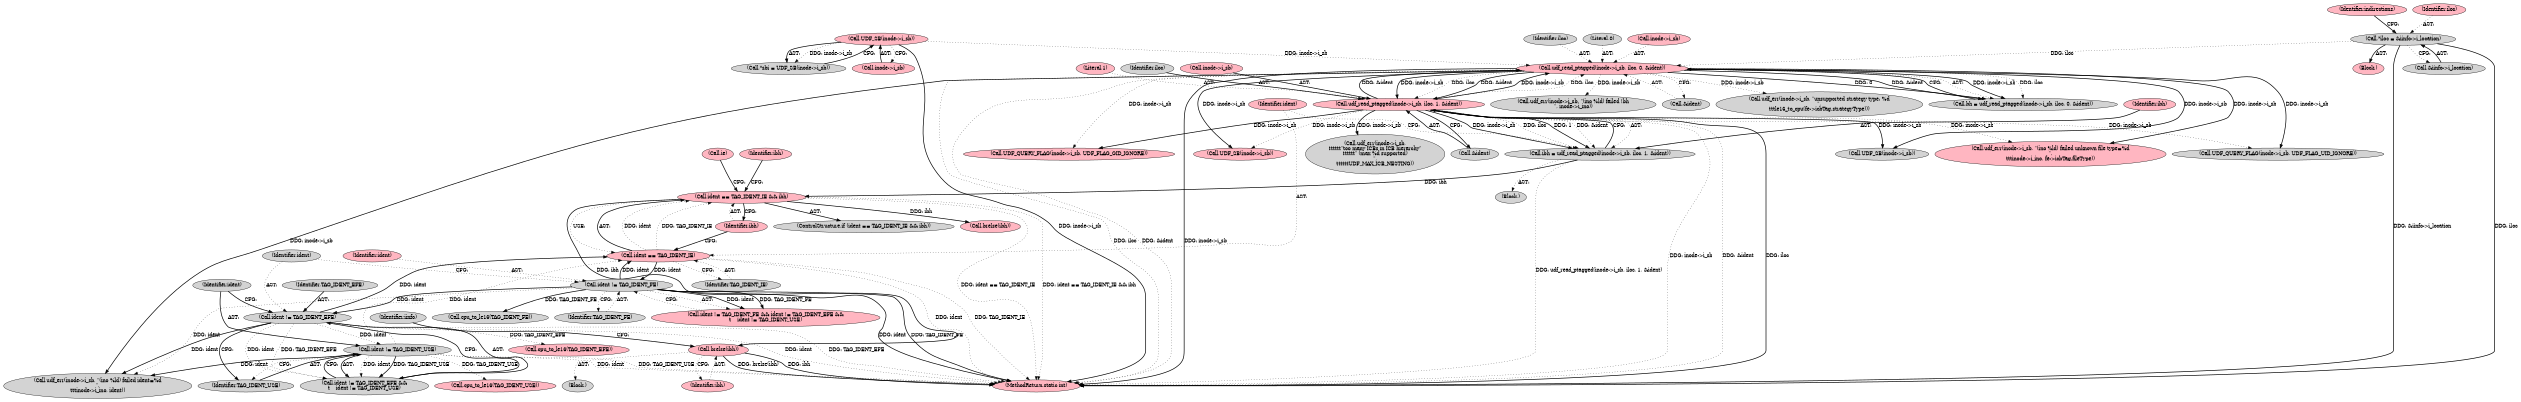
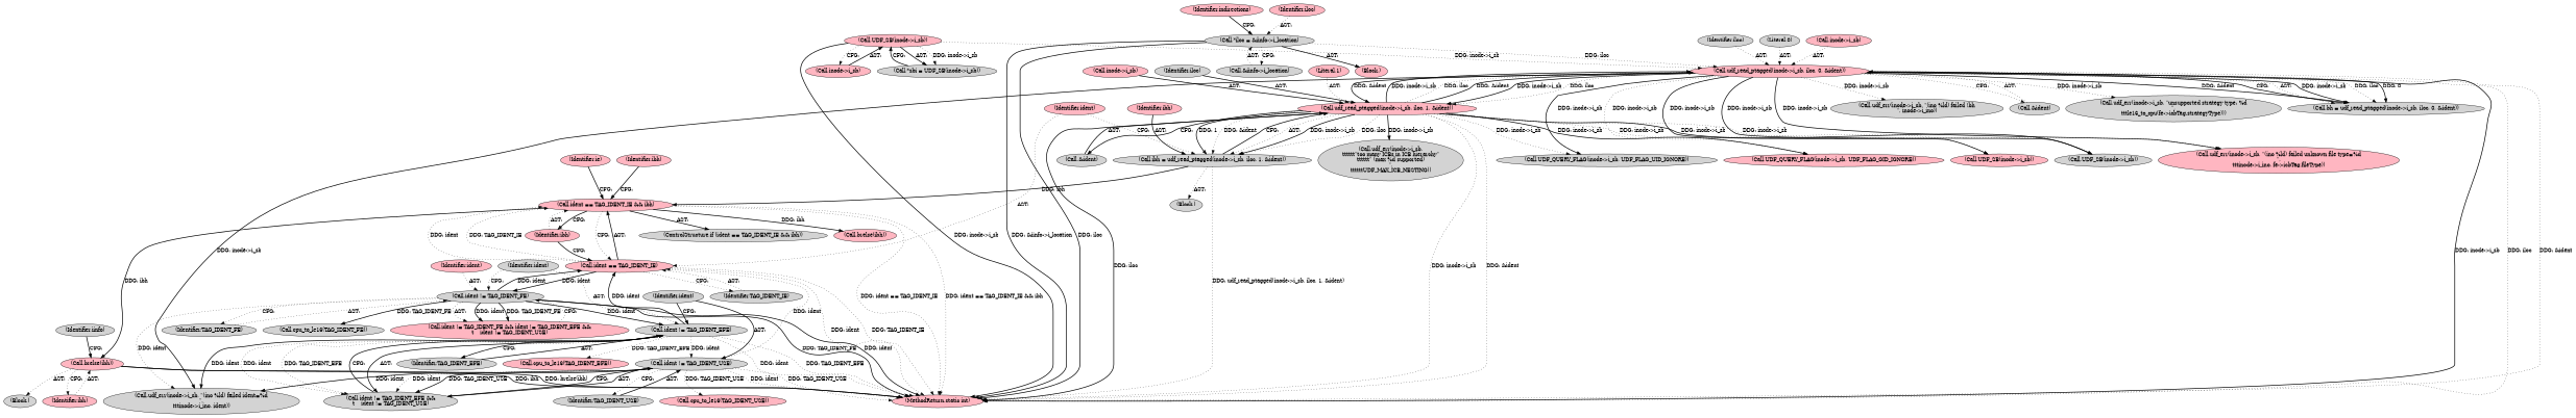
  digraph {
    node [fillcolor=lightgrey style=filled]
    edge [style=bold]
    n1 [fillcolor=lightpink label="(Call,brelse(ibh))"]
    n2 [fillcolor=lightpink label="(MethodReturn,static int)"]
    n3 [fillcolor=lightpink label="(Identifier,ibh)"]
    n4 [label="(Block,)"]
    n5 [fillcolor=lightpink label="(Call,ident == TAG_IDENT_IE && ibh)"]
    n6 [fillcolor=lightpink label="(Call,ident == TAG_IDENT_IE)"]
    n7 [fillcolor=lightpink label="(Identifier,ibh)"]
    n8 [label="(ControlStructure,if (ident == TAG_IDENT_IE && ibh))"]
    n9 [fillcolor=lightpink label="(Call,brelse(ibh))"]
    n10 [label="(Call,ident != TAG_IDENT_FE)"]
    n11 [label="(Identifier,TAG_IDENT_IE)"]
    n12 [label="(Call,udf_err(inode->i_sb, \"(ino %ld) failed ident=%d\n\",\n\t\t\tinode->i_ino, ident))"]
    n13 [label="(Call,ident != TAG_IDENT_EFE)"]
    n14 [label="(Identifier,TAG_IDENT_FE)"]
    n15 [label="(Call,cpu_to_le16(TAG_IDENT_FE))"]
    n16 [fillcolor=lightpink label="(Call,ident != TAG_IDENT_FE && ident != TAG_IDENT_EFE &&\n\t    ident != TAG_IDENT_USE)"]
    n17 [label="(Call,ident != TAG_IDENT_USE)"]
    n18 [label="(Call,ident != TAG_IDENT_EFE &&\n\t    ident != TAG_IDENT_USE)"]
    n19 [label="(Identifier,TAG_IDENT_USE)"]
    n20 [fillcolor=lightpink label="(Call,cpu_to_le16(TAG_IDENT_USE))"]
    n21 [fillcolor=lightpink label="(Call,cpu_to_le16(TAG_IDENT_EFE))"]
    n22 [label="(Identifier,TAG_IDENT_EFE)"]
    n23 [label="(Call,ibh = udf_read_ptagged(inode->i_sb, iloc, 1, &ident))"]
    n24 [fillcolor=lightpink label="(Call,udf_read_ptagged(inode->i_sb, iloc, 1, &ident))"]
    n25 [label="(Block,)"]
    n26 [fillcolor=lightpink label="(Call,udf_read_ptagged(inode->i_sb, iloc, 0, &ident))"]
    n27 [label="(Call,udf_err(inode->i_sb,\n\t\t\t\t\t\t\"too many ICBs in ICB hierarchy\"\n\t\t\t\t\t\t\" (max %d supported)\n\",\n\t\t\t\t\t\tUDF_MAX_ICB_NESTING))"]
    n28 [fillcolor=lightpink label="(Call,udf_err(inode->i_sb, \"(ino %ld) failed unknown file type=%d\n\",\n\t\t\tinode->i_ino, fe->icbTag.fileType))"]
    n29 [label="(Call,UDF_QUERY_FLAG(inode->i_sb, UDF_FLAG_UID_IGNORE))"]
    n30 [label="(Call,&ident)"]
    n31 [fillcolor=lightpink label="(Call,UDF_QUERY_FLAG(inode->i_sb, UDF_FLAG_GID_IGNORE))"]
    n32 [fillcolor=lightpink label="(Call,UDF_SB(inode->i_sb))"]
    n33 [label="(Call,UDF_SB(inode->i_sb))"]
    n34 [label="(Call,udf_err(inode->i_sb, \"(ino %ld) failed !bh\n\", inode->i_ino))"]
    n35 [label="(Call,&ident)"]
    n36 [label="(Call,udf_err(inode->i_sb, \"unsupported strategy type: %d\n\",\n\t\t\tle16_to_cpu(fe->icbTag.strategyType)))"]
    n37 [label="(Call,bh = udf_read_ptagged(inode->i_sb, iloc, 0, &ident))"]
    n38 [fillcolor=lightpink label="(Call,UDF_SB(inode->i_sb))"]
    n39 [fillcolor=lightpink label="(Call,inode->i_sb)"]
    n40 [label="(Call,*sbi = UDF_SB(inode->i_sb))"]
    n41 [label="(Call,*iloc = &iinfo->i_location)"]
    n42 [fillcolor=lightpink label="(Block,)"]
    n43 [label="(Call,&iinfo->i_location)"]
    n44 [fillcolor=lightpink label="(Identifier,ibh)"]
    n45 [fillcolor=lightpink label="(Identifier,ibh)"]
    n46 [fillcolor=lightpink label="(Call,inode->i_sb)"]
    n47 [label="(Identifier,ident)"]
    n48 [fillcolor=lightpink label="(Identifier,indirections)"]
    n49 [label="(Identifier,iloc)"]
    n50 [label="(Literal,0)"]
    n51 [fillcolor=lightpink label="(Identifier,ident)"]
    n52 [fillcolor=lightpink label="(Identifier,iloc)"]
    n53 [fillcolor=lightpink label="(Identifier,ident)"]
    n54 [fillcolor=lightpink label="(Literal,1)"]
-   n55 [fillcolor=lightpink label="(Call,ie)"]
+   n55 [fillcolor=lightpink label="(Identifier,ie)"]
    n56 [label="(Identifier,ident)"]
    n57 [fillcolor=lightpink label="(Call,inode->i_sb)"]
    n58 [label="(Identifier,iloc)"]
    n59 [label="(Identifier,iinfo)"]
    n1 -> n2 [label="DDG: ibh"]
    n1 -> n2 [label="DDG: brelse(ibh)"]
    n1 -> n3 [label="CFG: " style=dotted]
    n1 -> n4 [label="AST: " style=dotted]
    n3 -> n1 [label="AST: " style=dotted]
    n5 -> n1 [label="DDG: ibh"]
    n5 -> n2 [label="DDG: ident == TAG_IDENT_IE" style=dotted]
    n5 -> n2 [label="DDG: ident == TAG_IDENT_IE && ibh" style=dotted]
-   n5 -> n6 [label="USE: " style=dotted]
+   n5 -> n6 [label="CFG: " style=dotted]
    n5 -> n7 [label="CFG: "]
    n5 -> n8 [label="AST: "]
    n5 -> n9 [label="DDG: ibh"]
    n6 -> n2 [label="DDG: ident" style=dotted]
    n6 -> n2 [label="DDG: TAG_IDENT_IE" style=dotted]
    n6 -> n5 [label="AST: "]
    n6 -> n5 [label="DDG: ident" style=dotted]
    n6 -> n5 [label="DDG: TAG_IDENT_IE" style=dotted]
    n6 -> n10 [label="DDG: ident"]
    n6 -> n11 [label="CFG: " style=dotted]
    n7 -> n5 [label="AST: " style=dotted]
    n7 -> n6 [label="CFG: "]
    n10 -> n2 [label="DDG: TAG_IDENT_FE"]
    n10 -> n2 [label="DDG: ident"]
    n10 -> n6 [label="DDG: ident"]
    n10 -> n12 [label="DDG: ident" style=dotted]
    n10 -> n13 [label="DDG: ident"]
    n10 -> n14 [label="CFG: " style=dotted]
    n10 -> n15 [label="DDG: TAG_IDENT_FE"]
    n10 -> n16 [label="AST: " style=dotted]
    n10 -> n16 [label="DDG: ident"]
    n10 -> n16 [label="DDG: TAG_IDENT_FE"]
    n11 -> n6 [label="AST: " style=dotted]
    n13 -> n2 [label="DDG: TAG_IDENT_EFE" style=dotted]
    n13 -> n2 [label="DDG: ident" style=dotted]
    n13 -> n6 [label="DDG: ident"]
    n13 -> n12 [label="DDG: ident"]
    n13 -> n17 [label="DDG: ident" style=dotted]
    n13 -> n18 [label="AST: "]
    n13 -> n18 [label="DDG: ident" style=dotted]
    n13 -> n18 [label="DDG: TAG_IDENT_EFE" style=dotted]
    n13 -> n21 [label="DDG: TAG_IDENT_EFE" style=dotted]
-   n13 -> n19 [label="CFG: "]
+   n13 -> n22 [label="CFG: "]
    n14 -> n10 [label="AST: " style=dotted]
    n16 -> n10 [label="CFG: " style=dotted]
    n17 -> n2 [label="DDG: TAG_IDENT_USE" style=dotted]
    n17 -> n2 [label="DDG: ident" style=dotted]
    n17 -> n6 [label="DDG: ident" style=dotted]
    n17 -> n12 [label="DDG: ident"]
    n17 -> n18 [label="AST: "]
    n17 -> n18 [label="DDG: ident" style=dotted]
    n17 -> n18 [label="DDG: TAG_IDENT_USE"]
    n17 -> n19 [label="CFG: " style=dotted]
    n17 -> n20 [label="DDG: TAG_IDENT_USE" style=dotted]
    n18 -> n13 [label="CFG: "]
    n18 -> n17 [label="CFG: "]
    n19 -> n17 [label="AST: "]
    n22 -> n13 [label="AST: "]
    n23 -> n2 [label="DDG: udf_read_ptagged(inode->i_sb, iloc, 1, &ident)" style=dotted]
    n23 -> n5 [label="DDG: ibh"]
    n23 -> n24 [label="CFG: "]
    n23 -> n25 [label="AST: " style=dotted]
    n24 -> n2 [label="DDG: inode->i_sb" style=dotted]
    n24 -> n2 [label="DDG: &ident" style=dotted]
    n24 -> n2 [label="DDG: iloc"]
    n24 -> n23 [label="AST: " style=dotted]
    n24 -> n23 [label="DDG: inode->i_sb"]
    n24 -> n23 [label="DDG: iloc" style=dotted]
    n24 -> n23 [label="DDG: 1"]
    n24 -> n23 [label="DDG: &ident" style=dotted]
    n24 -> n26 [label="DDG: inode->i_sb"]
    n24 -> n26 [label="DDG: iloc" style=dotted]
    n24 -> n26 [label="DDG: &ident"]
    n24 -> n27 [label="DDG: inode->i_sb"]
    n24 -> n28 [label="DDG: inode->i_sb" style=dotted]
    n24 -> n29 [label="DDG: inode->i_sb" style=dotted]
    n24 -> n30 [label="CFG: "]
    n24 -> n31 [label="DDG: inode->i_sb"]
    n24 -> n32 [label="DDG: inode->i_sb" style=dotted]
    n24 -> n33 [label="DDG: inode->i_sb"]
    n26 -> n2 [label="DDG: inode->i_sb"]
    n26 -> n2 [label="DDG: iloc" style=dotted]
    n26 -> n2 [label="DDG: &ident" style=dotted]
    n26 -> n12 [label="DDG: inode->i_sb"]
    n26 -> n24 [label="DDG: inode->i_sb"]
    n26 -> n24 [label="DDG: iloc" style=dotted]
    n26 -> n24 [label="DDG: &ident"]
    n26 -> n28 [label="DDG: inode->i_sb"]
    n26 -> n29 [label="DDG: inode->i_sb"]
    n26 -> n31 [label="DDG: inode->i_sb" style=dotted]
    n26 -> n32 [label="DDG: inode->i_sb"]
    n26 -> n33 [label="DDG: inode->i_sb"]
    n26 -> n34 [label="DDG: inode->i_sb" style=dotted]
    n26 -> n35 [label="CFG: " style=dotted]
    n26 -> n36 [label="DDG: inode->i_sb" style=dotted]
    n26 -> n37 [label="AST: " style=dotted]
    n26 -> n37 [label="DDG: inode->i_sb"]
    n26 -> n37 [label="DDG: iloc" style=dotted]
    n26 -> n37 [label="DDG: 0"]
    n26 -> n37 [label="DDG: &ident"]
    n30 -> n24 [label="AST: "]
    n35 -> n26 [label="AST: " style=dotted]
    n37 -> n26 [label="CFG: "]
    n38 -> n2 [label="DDG: inode->i_sb"]
    n38 -> n26 [label="DDG: inode->i_sb" style=dotted]
    n38 -> n39 [label="CFG: " style=dotted]
    n38 -> n40 [label="AST: "]
    n38 -> n40 [label="DDG: inode->i_sb" style=dotted]
    n39 -> n38 [label="AST: "]
    n40 -> n38 [label="CFG: "]
    n41 -> n2 [label="DDG: &iinfo->i_location"]
    n41 -> n2 [label="DDG: iloc"]
    n41 -> n26 [label="DDG: iloc" style=dotted]
    n41 -> n42 [label="AST: "]
    n41 -> n43 [label="CFG: " style=dotted]
-   n43 -> n41 [label="AST: "]
+   n43 -> n41 [label="AST: " style=dotted]
    n44 -> n5 [label="CFG: "]
    n45 -> n23 [label="AST: "]
    n46 -> n26 [label="AST: " style=dotted]
    n47 -> n10 [label="CFG: " style=dotted]
    n47 -> n13 [label="AST: " style=dotted]
    n48 -> n41 [label="CFG: "]
    n49 -> n26 [label="AST: " style=dotted]
    n50 -> n26 [label="AST: " style=dotted]
    n51 -> n10 [label="AST: " style=dotted]
    n52 -> n41 [label="AST: " style=dotted]
    n53 -> n6 [label="AST: " style=dotted]
    n53 -> n23 [label="CFG: " style=dotted]
    n54 -> n24 [label="AST: " style=dotted]
    n55 -> n5 [label="CFG: "]
    n56 -> n13 [label="CFG: "]
    n56 -> n17 [label="AST: "]
    n57 -> n24 [label="AST: "]
    n58 -> n24 [label="AST: "]
    n59 -> n1 [label="CFG: "]
  }
